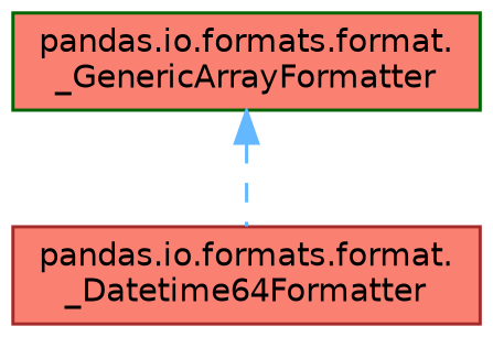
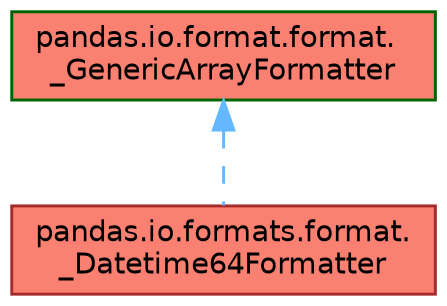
  digraph {
    node [fillcolor=salmon fontname=Helvetica fontsize=10 shape=box style=filled]
    n1 [color=brown fontcolor=black height=0.2 label="pandas.io.formats.format.\l_Datetime64Formatter" width=0.4]
-   n2 [color=darkgreen height=0.2 label="pandas.io.formats.format.\l_GenericArrayFormatter" width=0.4]
+   n2 [color=darkgreen height=0.2 label="pandas.io.format.format.\l_GenericArrayFormatter" width=0.4]
    n2 -> n1 [color=steelblue1 dir=back fontname=Helvetica fontsize=10 labelfontname=Helvetica labelfontsize=10 style=dashed]
  }
